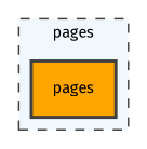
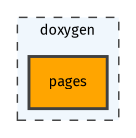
  digraph {
    compound=true
    fontname="Fira Sans"
    n1 [color=grey25 fillcolor=orange fontname="Fira Sans" fontsize=10 label=pages shape=box style="filled,bold,"]
    subgraph cluster_1 {
      bgcolor="#f0f7fd"
      fontsize=10
-     label=pages
+     label=doxygen
      pencolor=grey25
      style="filled,dashed,"
      n1
    }
  }
